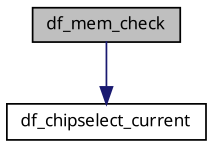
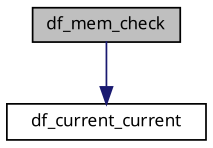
  digraph {
    rankdir=TB
    node [color=black fontname="FreeSans.ttf" fontsize=10 shape=record style=filled]
    n1 [fillcolor=grey75 fontcolor=black height=0.2 label=df_mem_check width=0.4]
-   n2 [fillcolor=white height=0.2 label=df_chipselect_current width=0.4]
+   n2 [fillcolor=white height=0.2 label=df_current_current width=0.4]
    n1 -> n2 [color=midnightblue fontname="FreeSans.ttf" fontsize=10 labelfontname="FreeSans.ttf" labelfontsize=10 style=solid]
  }
